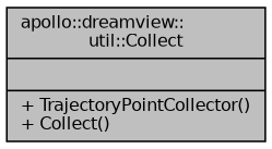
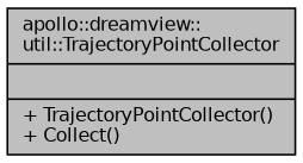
  digraph {
-   n1 [color=black fillcolor=grey75 fontcolor=black fontname=Helvetica fontsize=10 height=0.2 label="{apollo::dreamview::\lutil::Collect\n||+ TrajectoryPointCollector()\l+ Collect()\l}" shape=record style=filled width=0.4]
+   n1 [color=black fillcolor=grey75 fontcolor=black fontname=Helvetica fontsize=10 height=0.2 label="{apollo::dreamview::\lutil::TrajectoryPointCollector\n||+ TrajectoryPointCollector()\l+ Collect()\l}" shape=record style=filled width=0.4]
  }
